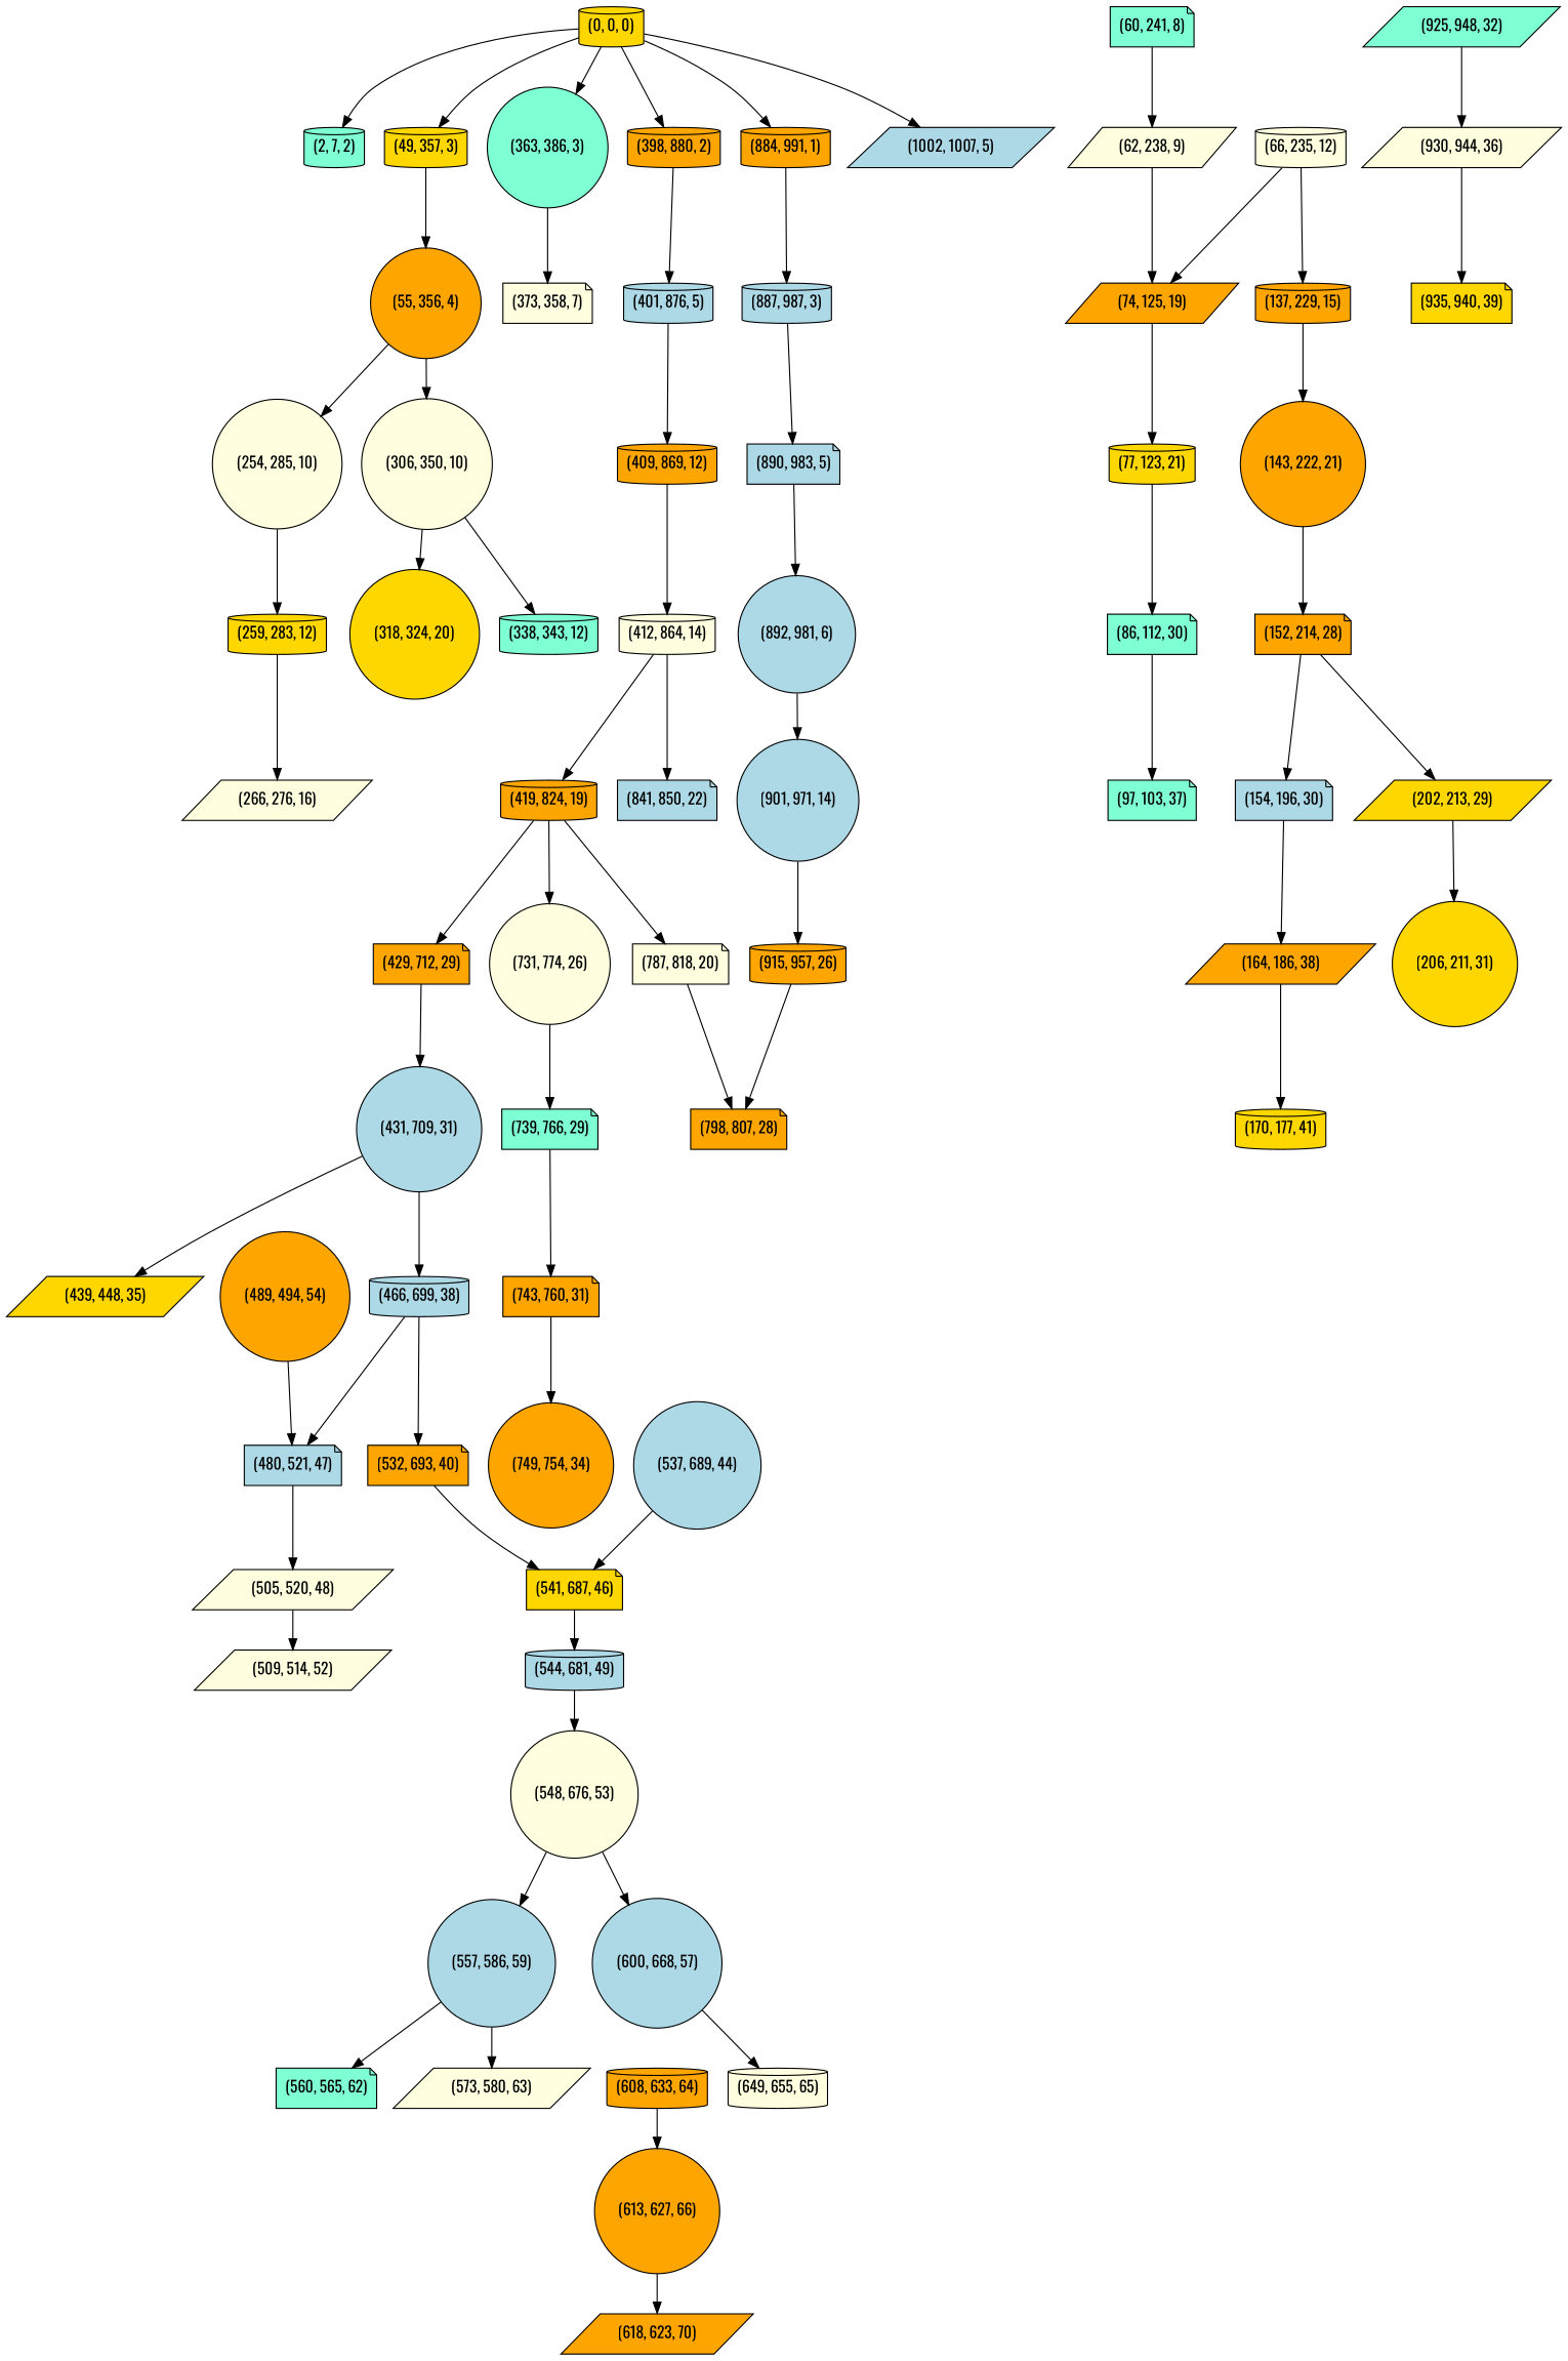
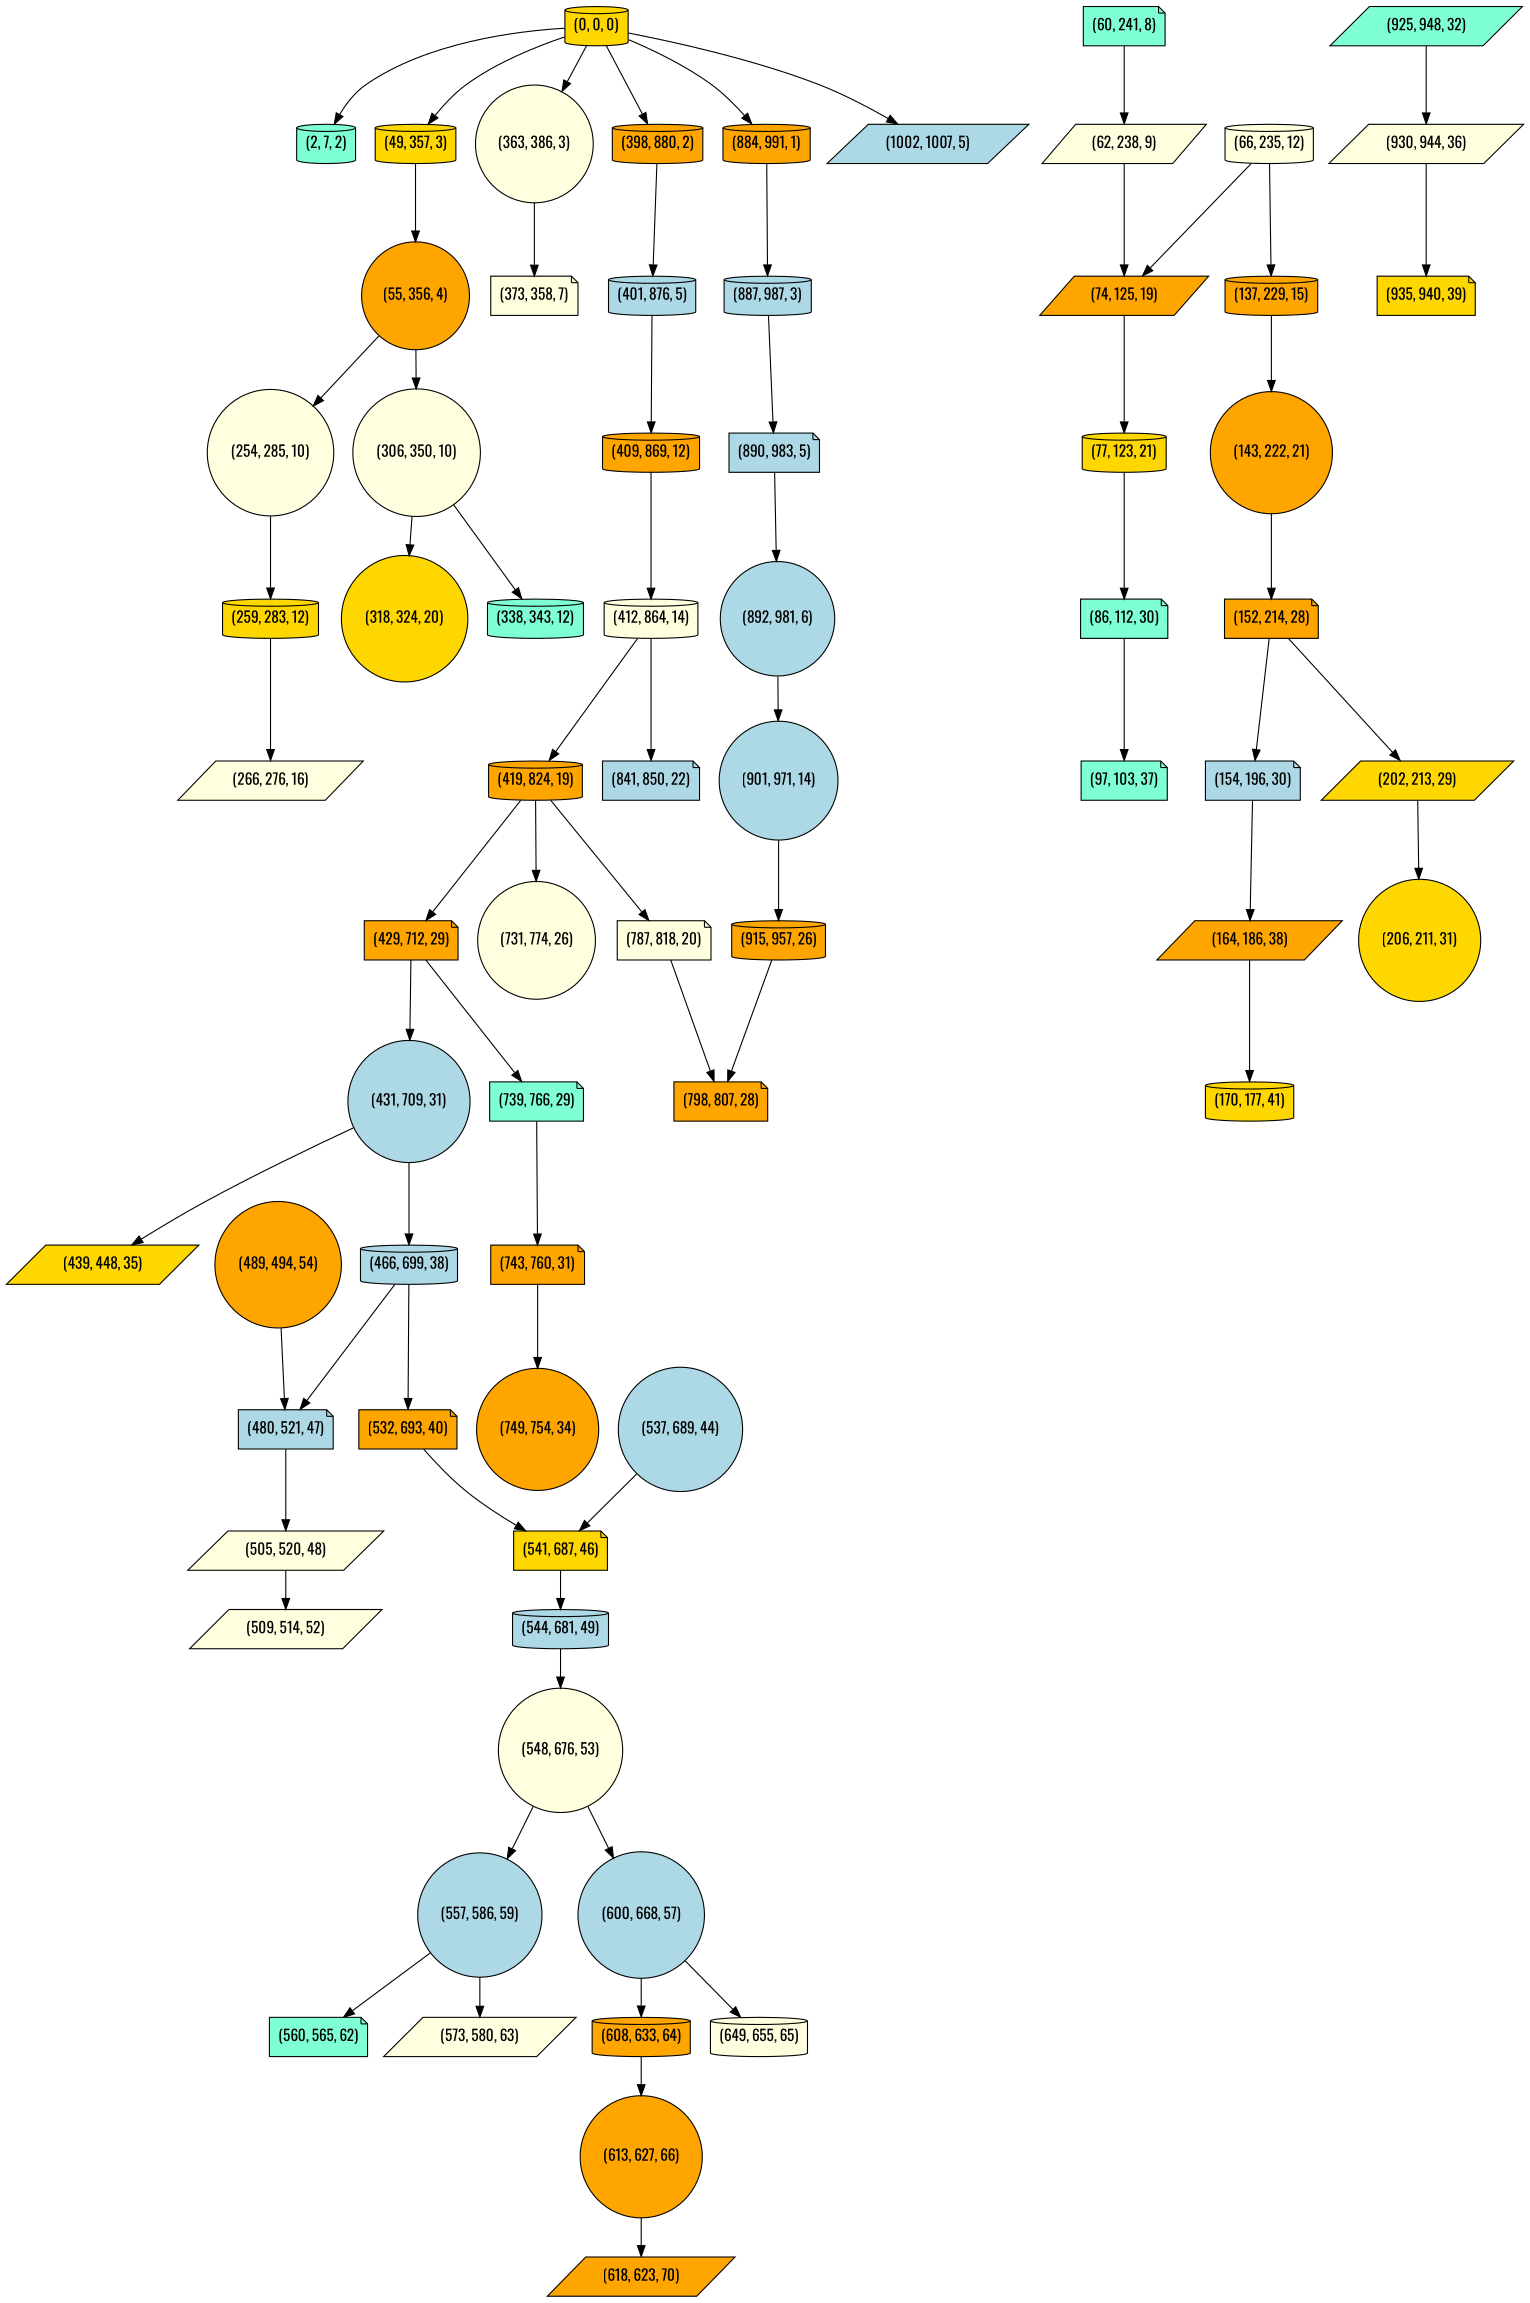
  digraph {
    fontname=Oswald
    node [fillcolor=orange fontname=Oswald shape=cylinder style=filled]
    edge [fontname=Oswald]
    "(0, 0, 0)" [fillcolor=gold]
    "(2, 7, 2)" [fillcolor=aquamarine]
    "(49, 357, 3)" [fillcolor=gold]
-   "(363, 386, 3)" [fillcolor=aquamarine shape=circle]
+   "(363, 386, 3)" [fillcolor=lightyellow shape=circle]
    "(398, 880, 2)"
    "(884, 991, 1)"
    "(1002, 1007, 5)" [fillcolor=lightblue shape=parallelogram]
    "(55, 356, 4)" [shape=circle]
    n9 [fillcolor=lightyellow label="(373, 358, 7)" shape=note]
    "(401, 876, 5)" [fillcolor=lightblue]
    "(887, 987, 3)" [fillcolor=lightblue]
    "(254, 285, 10)" [fillcolor=lightyellow shape=circle]
    "(306, 350, 10)" [fillcolor=lightyellow shape=circle]
    "(60, 241, 8)" [fillcolor=aquamarine shape=note]
    "(62, 238, 9)" [fillcolor=lightyellow shape=parallelogram]
    "(259, 283, 12)" [fillcolor=gold]
    "(318, 324, 20)" [fillcolor=gold shape=circle]
    "(338, 343, 12)" [fillcolor=aquamarine]
    "(74, 125, 19)" [shape=parallelogram]
    "(66, 235, 12)" [fillcolor=lightyellow]
    "(137, 229, 15)"
    "(77, 123, 21)" [fillcolor=gold]
    "(143, 222, 21)" [shape=circle]
    "(86, 112, 30)" [fillcolor=aquamarine shape=note]
    "(97, 103, 37)" [fillcolor=aquamarine shape=note]
    "(152, 214, 28)" [shape=note]
    "(154, 196, 30)" [fillcolor=lightblue shape=note]
    "(202, 213, 29)" [fillcolor=gold shape=parallelogram]
    "(164, 186, 38)" [shape=parallelogram]
    "(206, 211, 31)" [fillcolor=gold shape=circle]
    "(170, 177, 41)" [fillcolor=gold]
    "(266, 276, 16)" [fillcolor=lightyellow shape=parallelogram]
    "(409, 869, 12)"
    "(412, 864, 14)" [fillcolor=lightyellow]
    "(419, 824, 19)"
    "(841, 850, 22)" [fillcolor=lightblue shape=note]
    "(429, 712, 29)" [shape=note]
    "(731, 774, 26)" [fillcolor=lightyellow shape=circle]
    "(787, 818, 20)" [fillcolor=lightyellow shape=note]
    "(431, 709, 31)" [fillcolor=lightblue shape=circle]
    "(739, 766, 29)" [fillcolor=aquamarine shape=note]
    "(798, 807, 28)" [shape=note]
    "(439, 448, 35)" [fillcolor=gold shape=parallelogram]
    "(466, 699, 38)" [fillcolor=lightblue]
    "(480, 521, 47)" [fillcolor=lightblue shape=note]
    "(532, 693, 40)" [shape=note]
    "(505, 520, 48)" [fillcolor=lightyellow shape=parallelogram]
    "(541, 687, 46)" [fillcolor=gold shape=note]
    "(489, 494, 54)" [shape=circle]
    "(509, 514, 52)" [fillcolor=lightyellow shape=parallelogram]
    "(537, 689, 44)" [fillcolor=lightblue shape=circle]
    "(544, 681, 49)" [fillcolor=lightblue]
    "(548, 676, 53)" [fillcolor=lightyellow shape=circle]
    "(557, 586, 59)" [fillcolor=lightblue shape=circle]
    "(600, 668, 57)" [fillcolor=lightblue shape=circle]
    "(560, 565, 62)" [fillcolor=aquamarine shape=note]
    "(573, 580, 63)" [fillcolor=lightyellow shape=parallelogram]
    "(608, 633, 64)"
    "(649, 655, 65)" [fillcolor=lightyellow]
    "(613, 627, 66)" [shape=circle]
    "(618, 623, 70)" [shape=parallelogram]
    "(743, 760, 31)" [shape=note]
    "(749, 754, 34)" [shape=circle]
    "(890, 983, 5)" [fillcolor=lightblue shape=note]
    "(892, 981, 6)" [fillcolor=lightblue shape=circle]
    "(901, 971, 14)" [fillcolor=lightblue shape=circle]
    "(915, 957, 26)"
    "(925, 948, 32)" [fillcolor=aquamarine shape=parallelogram]
    "(930, 944, 36)" [fillcolor=lightyellow shape=parallelogram]
    "(935, 940, 39)" [fillcolor=gold shape=note]
    "(0, 0, 0)" -> "(2, 7, 2)"
    "(0, 0, 0)" -> "(49, 357, 3)"
    "(0, 0, 0)" -> "(363, 386, 3)"
    "(0, 0, 0)" -> "(398, 880, 2)"
    "(0, 0, 0)" -> "(884, 991, 1)"
    "(0, 0, 0)" -> "(1002, 1007, 5)"
    "(49, 357, 3)" -> "(55, 356, 4)"
    "(363, 386, 3)" -> n9
    "(398, 880, 2)" -> "(401, 876, 5)"
    "(884, 991, 1)" -> "(887, 987, 3)"
    "(55, 356, 4)" -> "(254, 285, 10)"
    "(55, 356, 4)" -> "(306, 350, 10)"
    "(401, 876, 5)" -> "(409, 869, 12)"
    "(887, 987, 3)" -> "(890, 983, 5)"
    "(254, 285, 10)" -> "(259, 283, 12)"
    "(306, 350, 10)" -> "(318, 324, 20)"
    "(306, 350, 10)" -> "(338, 343, 12)"
    "(60, 241, 8)" -> "(62, 238, 9)"
    "(62, 238, 9)" -> "(74, 125, 19)"
    "(259, 283, 12)" -> "(266, 276, 16)"
    "(74, 125, 19)" -> "(77, 123, 21)"
    "(66, 235, 12)" -> "(74, 125, 19)"
    "(66, 235, 12)" -> "(137, 229, 15)"
    "(137, 229, 15)" -> "(143, 222, 21)"
    "(77, 123, 21)" -> "(86, 112, 30)"
    "(143, 222, 21)" -> "(152, 214, 28)"
    "(86, 112, 30)" -> "(97, 103, 37)"
    "(152, 214, 28)" -> "(154, 196, 30)"
    "(152, 214, 28)" -> "(202, 213, 29)"
    "(154, 196, 30)" -> "(164, 186, 38)"
    "(202, 213, 29)" -> "(206, 211, 31)"
    "(164, 186, 38)" -> "(170, 177, 41)"
    "(409, 869, 12)" -> "(412, 864, 14)"
    "(412, 864, 14)" -> "(419, 824, 19)"
    "(412, 864, 14)" -> "(841, 850, 22)"
    "(419, 824, 19)" -> "(429, 712, 29)"
    "(419, 824, 19)" -> "(731, 774, 26)"
    "(419, 824, 19)" -> "(787, 818, 20)"
    "(429, 712, 29)" -> "(431, 709, 31)"
-   "(731, 774, 26)" -> "(739, 766, 29)"
+   "(429, 712, 29)" -> "(739, 766, 29)"
    "(787, 818, 20)" -> "(798, 807, 28)"
    "(431, 709, 31)" -> "(439, 448, 35)"
    "(431, 709, 31)" -> "(466, 699, 38)"
    "(739, 766, 29)" -> "(743, 760, 31)"
    "(466, 699, 38)" -> "(480, 521, 47)"
    "(466, 699, 38)" -> "(532, 693, 40)"
    "(480, 521, 47)" -> "(505, 520, 48)"
    "(532, 693, 40)" -> "(541, 687, 46)"
    "(505, 520, 48)" -> "(509, 514, 52)"
    "(541, 687, 46)" -> "(544, 681, 49)"
    "(489, 494, 54)" -> "(480, 521, 47)"
    "(537, 689, 44)" -> "(541, 687, 46)"
    "(544, 681, 49)" -> "(548, 676, 53)"
    "(548, 676, 53)" -> "(557, 586, 59)"
    "(548, 676, 53)" -> "(600, 668, 57)"
    "(557, 586, 59)" -> "(560, 565, 62)"
    "(557, 586, 59)" -> "(573, 580, 63)"
+   "(600, 668, 57)" -> "(608, 633, 64)"
    "(600, 668, 57)" -> "(649, 655, 65)"
    "(608, 633, 64)" -> "(613, 627, 66)"
    "(613, 627, 66)" -> "(618, 623, 70)"
    "(743, 760, 31)" -> "(749, 754, 34)"
    "(890, 983, 5)" -> "(892, 981, 6)"
    "(892, 981, 6)" -> "(901, 971, 14)"
    "(901, 971, 14)" -> "(915, 957, 26)"
    "(915, 957, 26)" -> "(798, 807, 28)"
    "(925, 948, 32)" -> "(930, 944, 36)"
    "(930, 944, 36)" -> "(935, 940, 39)"
  }
